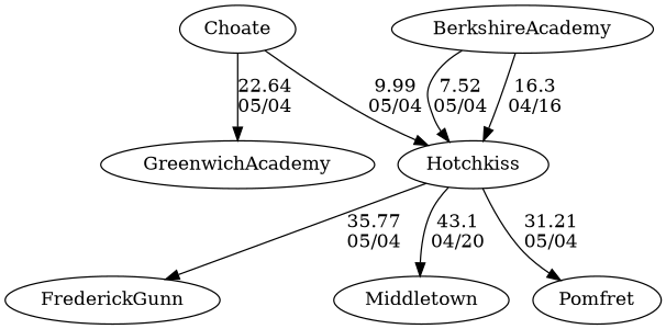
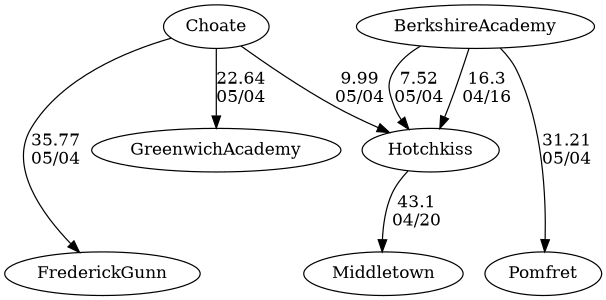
  digraph {
    edge [random=random]
    BerkshireAcademy
    Hotchkiss
    Middletown
    FrederickGunn
    Pomfret
    Choate
    GreenwichAcademy
    BerkshireAcademy -> Hotchkiss [label="16.3\n04/16" weight=84]
    BerkshireAcademy -> Hotchkiss [label="7.52\n05/04" weight=93]
    Hotchkiss -> Middletown [label="43.1\n04/20" weight=57]
-   Hotchkiss -> FrederickGunn [label="35.77\n05/04" weight=65]
-   Hotchkiss -> Pomfret [label="31.21\n05/04" weight=69]
+   Choate -> FrederickGunn [label="35.77\n05/04" weight=65]
+   BerkshireAcademy -> Pomfret [label="31.21\n05/04" weight=69]
    Choate -> Hotchkiss [label="9.99\n05/04" weight=91]
    Choate -> GreenwichAcademy [label="22.64\n05/04" weight=78]
  }
